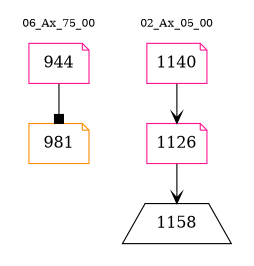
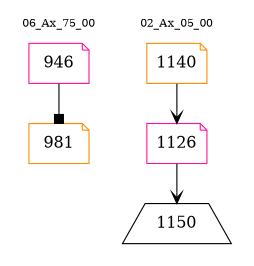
  digraph {
    node [color=deeppink shape=note]
    edge [arrowhead=vee color=black]
-   n1 [label=944]
+   n1 [label=946]
    n2 [color=darkorange label=981]
-   n3 [label=1140]
+   n3 [color=darkorange label=1140]
    n4 [label=1126]
-   n5 [color=black label=1158 shape=trapezium]
+   n5 [color=black label=1150 shape=trapezium]
    subgraph cluster_1 {
      color=white
      fontsize=10
      label="06_Ax_75_00"
      n1
      n2
    }
    subgraph cluster_2 {
      color=white
      fontsize=10
      label="02_Ax_05_00"
      n3
      n4
      n5
    }
    n1 -> n2 [arrowhead=box]
    n3 -> n4
    n4 -> n5
  }
